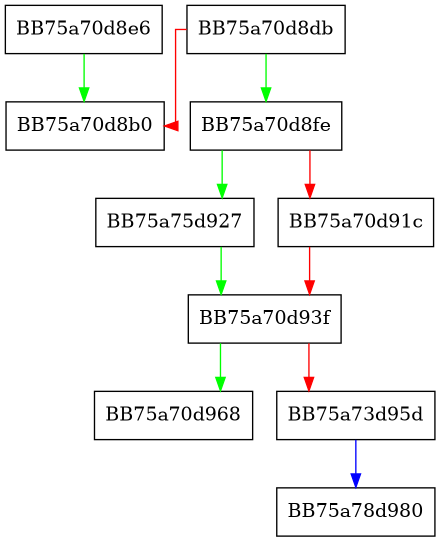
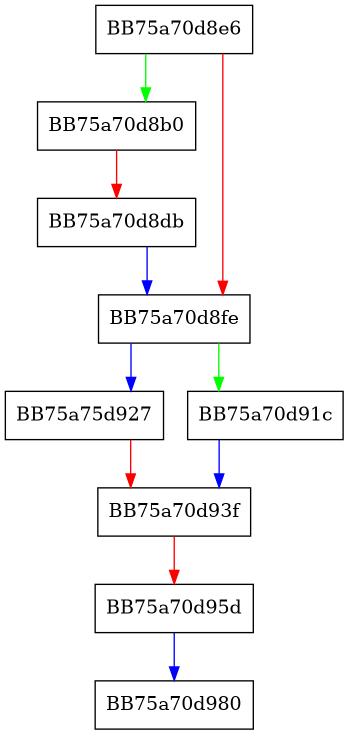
  digraph {
    splines=ortho
    node [shape=box]
    edge [color=red]
    BB75a70d8b0
    BB75a70d8db
    BB75a70d8e6
    BB75a70d8fe
    n5 [label=BB75a75d927]
    BB75a70d91c
    BB75a70d93f
-   BB75a70d968
-   BB75a70d95d [label=BB75a73d95d]
-   BB75a70d980 [label=BB75a78d980]
-   BB75a70d8db -> BB75a70d8b0
-   BB75a70d8db -> BB75a70d8fe [color=green]
+   BB75a70d95d
+   BB75a70d980
+   BB75a70d8b0 -> BB75a70d8db
+   BB75a70d8db -> BB75a70d8fe [color=blue]
    BB75a70d8e6 -> BB75a70d8b0 [color=green]
-   BB75a70d8fe -> n5 [color=green]
-   BB75a70d8fe -> BB75a70d91c
-   n5 -> BB75a70d93f [color=green]
-   BB75a70d91c -> BB75a70d93f
-   BB75a70d93f -> BB75a70d968 [color=green]
+   BB75a70d8e6 -> BB75a70d8fe
+   BB75a70d8fe -> n5 [color=blue]
+   BB75a70d8fe -> BB75a70d91c [color=green]
+   n5 -> BB75a70d93f
+   BB75a70d91c -> BB75a70d93f [color=blue]
    BB75a70d93f -> BB75a70d95d
    BB75a70d95d -> BB75a70d980 [color=blue]
  }
